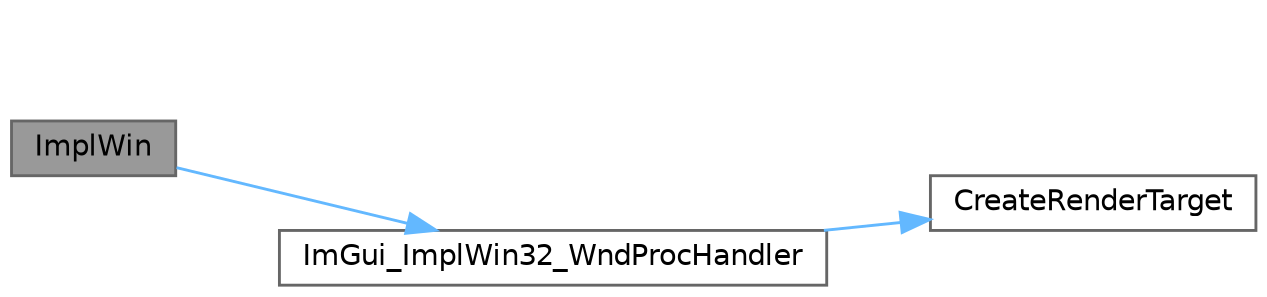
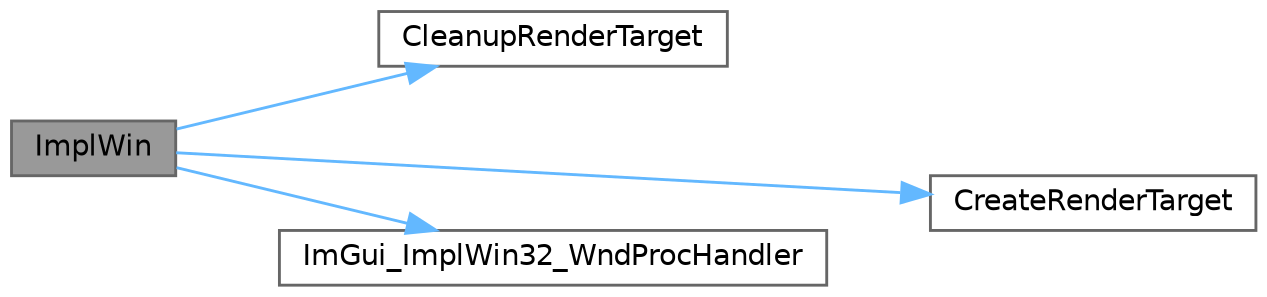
  digraph {
    rankdir=LR
    node [color=grey40 fillcolor=white fontname=Helvetica fontsize=10 shape=box style=filled]
    edge [color=steelblue1 fontname=Helvetica fontsize=10 labelfontname=Helvetica labelfontsize=10 style=solid]
    n1 [color=gray40 fillcolor=grey60 fontcolor=black height=0.2 label=ImplWin width=0.4]
+   n2 [height=0.2 label=CleanupRenderTarget width=0.4]
    n3 [height=0.2 label=CreateRenderTarget width=0.4]
    n4 [height=0.2 label=ImGui_ImplWin32_WndProcHandler width=0.4]
-   n4 -> n3
+   n1 -> n2
+   n1 -> n3
    n1 -> n4
  }
